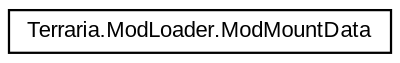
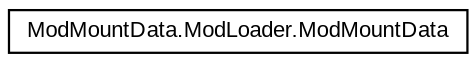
  digraph {
    rankdir=LR
    fontname="Liberation Sans"
-   n1 [color=black fillcolor=white fontname="Liberation Sans" fontsize=10 height=0.2 label="Terraria.ModLoader.ModMountData" shape=record style=filled width=0.4]
+   n1 [color=black fillcolor=white fontname="Liberation Sans" fontsize=10 height=0.2 label="ModMountData.ModLoader.ModMountData" shape=record style=filled width=0.4]
  }
